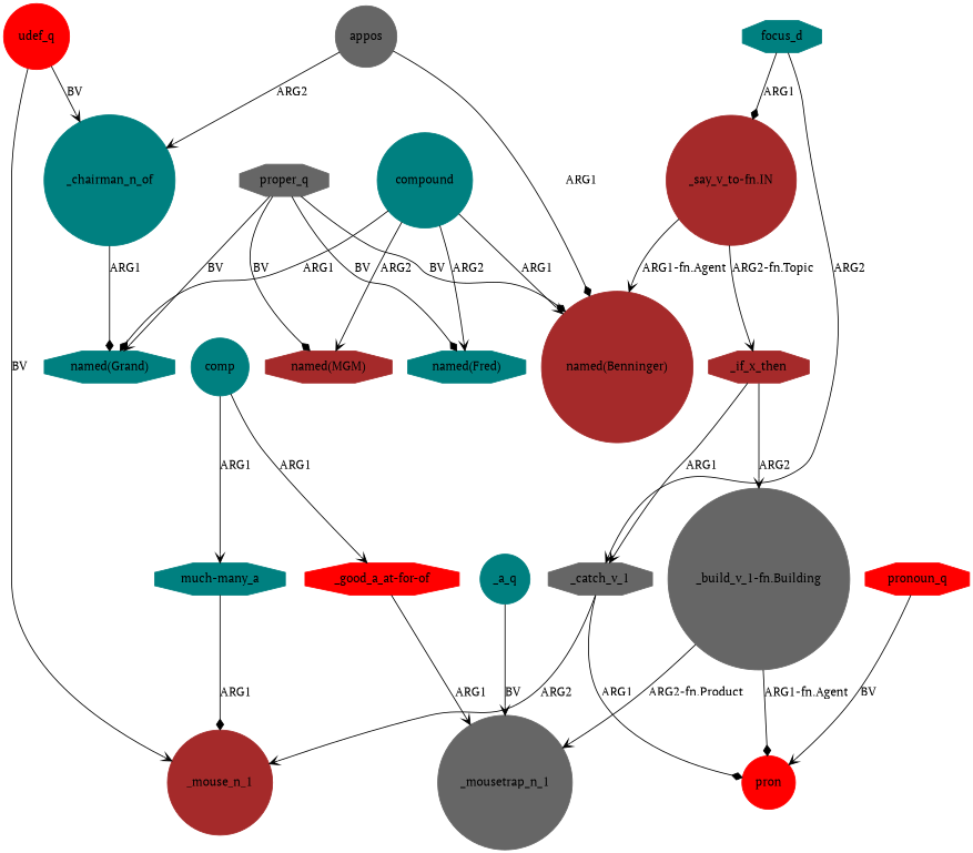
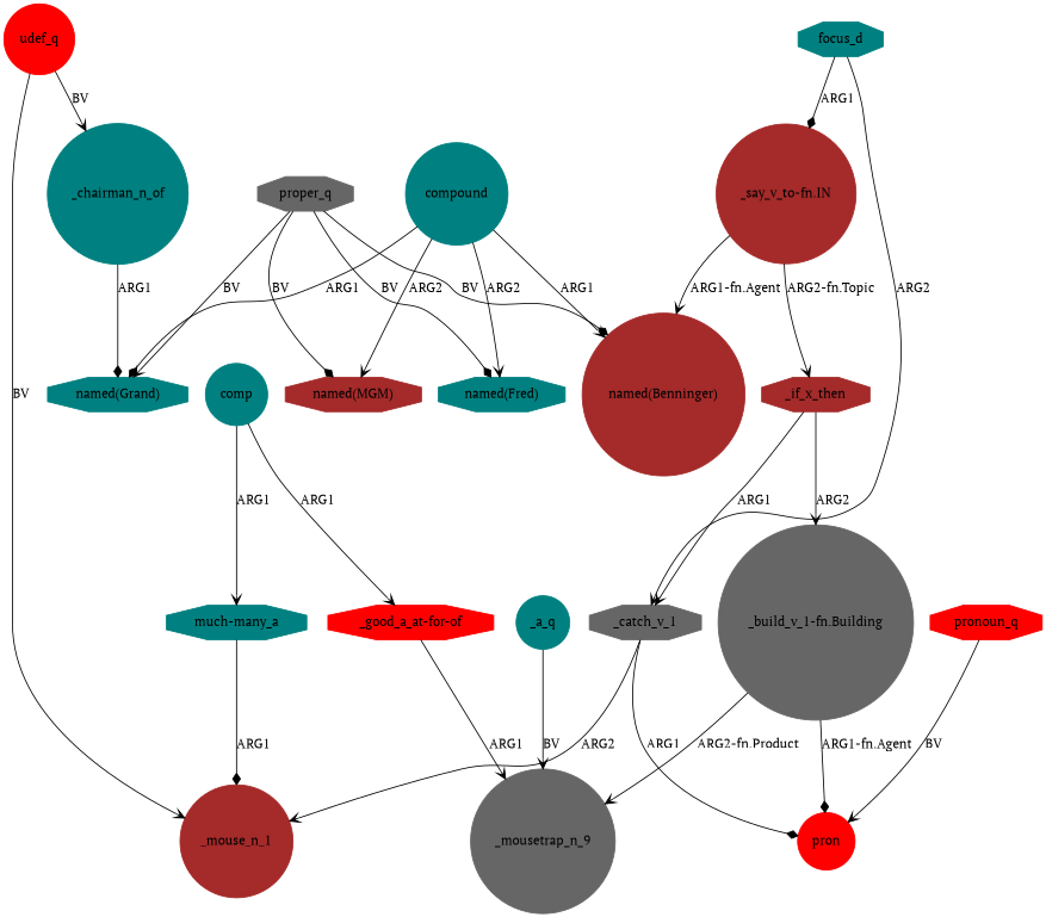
  digraph {
    fontname="PT Serif"
    node [color=teal fontname="PT Serif" shape=circle style=filled]
    edge [arrowhead=vee fontname="PT Serif"]
    udef_q [color=red]
    _mouse_n_1 [color=brown]
    _chairman_n_of
    "named(Grand)" [shape=octagon]
    "_say_v_to-fn.IN" [color=brown]
    _if_x_then [color=brown shape=octagon]
    "named(Benninger)" [color=brown]
    _catch_v_1 [color=gray40 shape=octagon]
    "_build_v_1-fn.Building" [color=gray40]
    pron [color=red]
-   _mousetrap_n_1 [color=gray40]
+   _mousetrap_n_1 [color=gray40 label=_mousetrap_n_9]
    proper_q [color=gray40 shape=octagon]
    "named(MGM)" [color=brown shape=octagon]
    "named(Fred)" [shape=octagon]
    "_good_a_at-for-of" [color=red shape=octagon]
    comp
    "much-many_a" [shape=octagon]
    _a_q
    compound
-   appos [color=gray40]
    focus_d [shape=octagon]
    pronoun_q [color=red shape=octagon]
    udef_q -> _mouse_n_1 [label=BV]
    udef_q -> _chairman_n_of [label=BV]
    _chairman_n_of -> "named(Grand)" [arrowhead=diamond label=ARG1]
    "_say_v_to-fn.IN" -> _if_x_then [label="ARG2-fn.Topic"]
    "_say_v_to-fn.IN" -> "named(Benninger)" [label="ARG1-fn.Agent"]
    _if_x_then -> _catch_v_1 [label=ARG1]
    _if_x_then -> "_build_v_1-fn.Building" [label=ARG2]
    _catch_v_1 -> _mouse_n_1 [label=ARG2]
    _catch_v_1 -> pron [arrowhead=diamond label=ARG1]
    "_build_v_1-fn.Building" -> pron [arrowhead=diamond label="ARG1-fn.Agent"]
    "_build_v_1-fn.Building" -> _mousetrap_n_1 [label="ARG2-fn.Product"]
    proper_q -> "named(Grand)" [label=BV]
    proper_q -> "named(Benninger)" [arrowhead=diamond label=BV]
    proper_q -> "named(MGM)" [arrowhead=diamond label=BV]
    proper_q -> "named(Fred)" [arrowhead=diamond label=BV]
    "_good_a_at-for-of" -> _mousetrap_n_1 [label=ARG1]
    comp -> "_good_a_at-for-of" [label=ARG1]
    comp -> "much-many_a" [label=ARG1]
    "much-many_a" -> _mouse_n_1 [arrowhead=diamond label=ARG1]
    _a_q -> _mousetrap_n_1 [label=BV]
    compound -> "named(Grand)" [arrowhead=diamond label=ARG1]
    compound -> "named(Benninger)" [label=ARG1]
    compound -> "named(MGM)" [label=ARG2]
    compound -> "named(Fred)" [label=ARG2]
-   appos -> _chairman_n_of [label=ARG2]
-   appos -> "named(Benninger)" [arrowhead=diamond label=ARG1]
    focus_d -> "_say_v_to-fn.IN" [arrowhead=diamond label=ARG1]
    focus_d -> _catch_v_1 [label=ARG2]
    pronoun_q -> pron [label=BV]
  }
